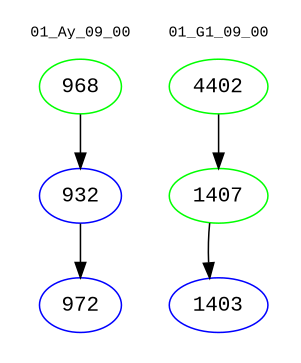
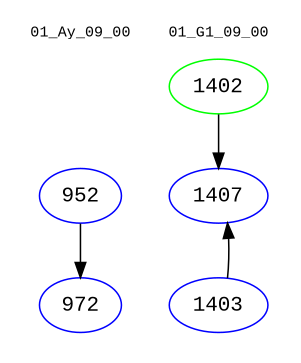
  digraph {
    fontname="Liberation Mono"
    node [color=blue fontname="Liberation Mono"]
    edge [color=black fontname="Liberation Mono"]
-   n1 [color=green label=968]
-   n2 [label=932]
+   n2 [label=952]
    n3 [label=972]
-   n4 [color=green label=4402]
-   n5 [color=green label=1407]
+   n4 [color=green label=1402]
+   n5 [label=1407]
    n6 [label=1403]
    subgraph cluster_1 {
      color=white
      fontsize=10
      label="01_Ay_09_00"
-     n1
      n2
      n3
    }
    subgraph cluster_2 {
      color=white
      fontsize=10
      label="01_G1_09_00"
      n4
      n5
      n6
    }
-   n1 -> n2
    n2 -> n3
    n4 -> n5
-   n5 -> n6
+   n6 -> n5
  }
